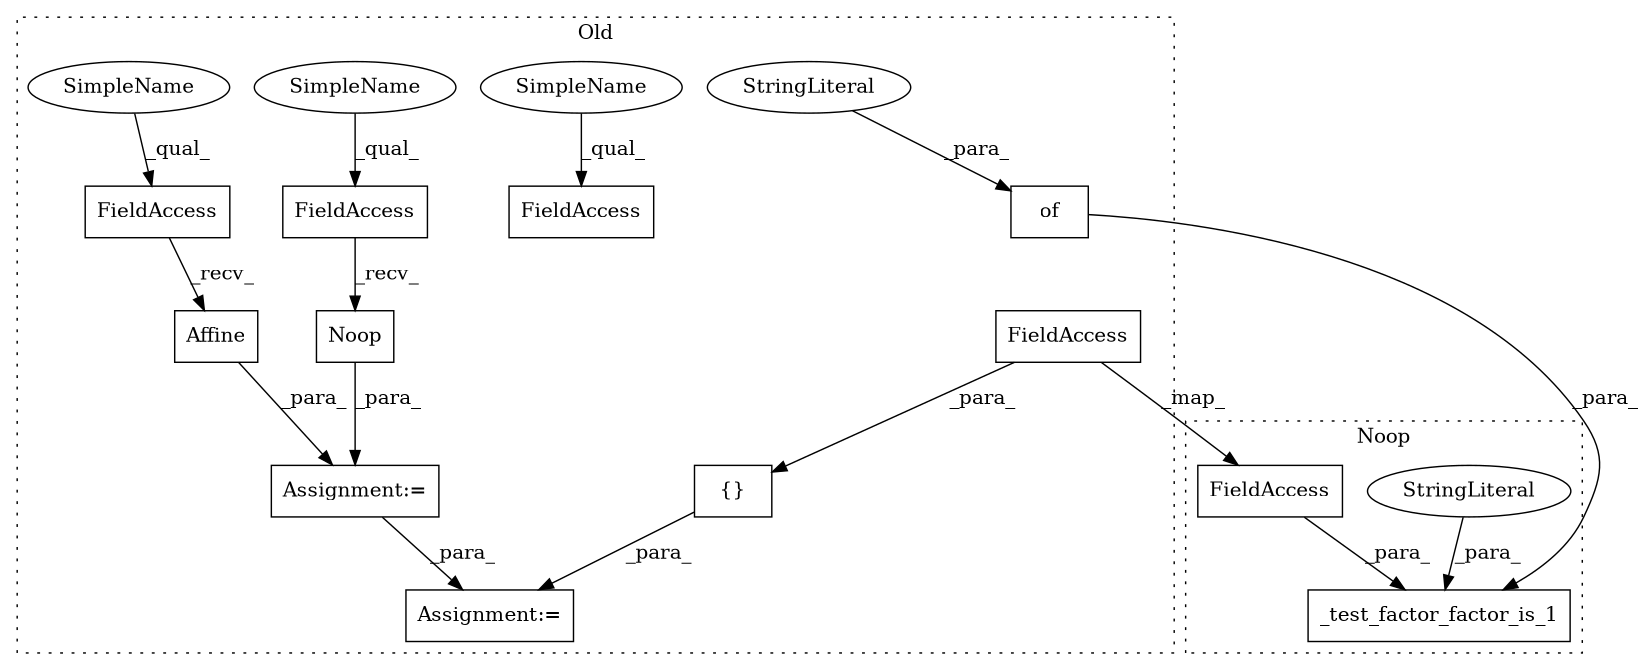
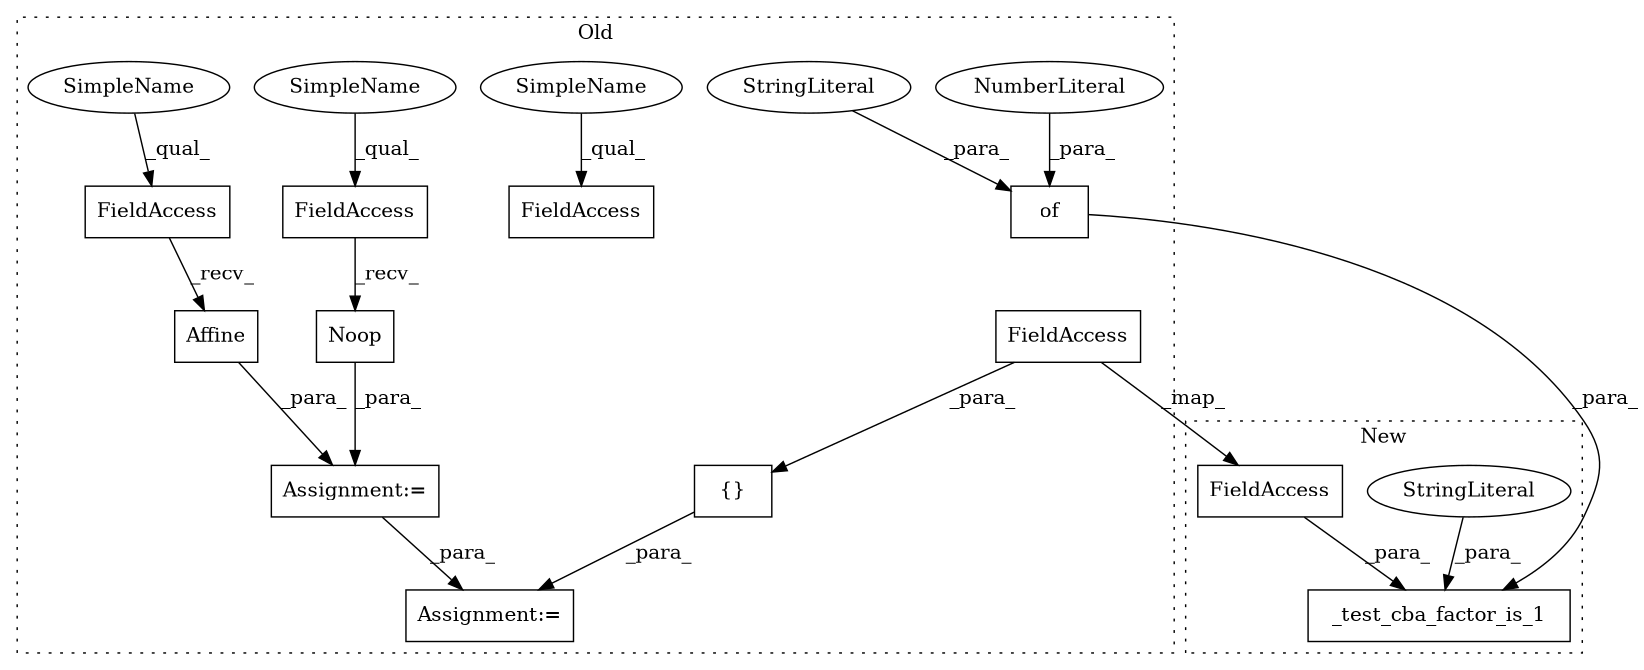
  digraph {
    node [a=22 l=6 s=34148 shape=box]
    n1 [a=4 l="1,1" label="{}" s="34259,34270"]
    n2 [a=7 l=1 label="Assignment:=" s=34227]
    n3 [a=32 label=Noop s=34166]
    n4 [l=17 label=FieldAccess]
    n5 [l=17 label=FieldAccess s=34173]
    n6 [l=17 label=FieldAccess s=34120]
    n7 [a=32 l="3,1" label=of s="34202,34210"]
+   n8 [a=34 l=1 label=NumberLiteral s=34209 shape=ellipse]
    n9 [a=32 l="7,1" label=Affine s="34191,34211"]
    n10 [a=7 l=1 label="Assignment:=" s=34119]
    n11 [a=45 l=3 label=StringLiteral s=34205 shape=ellipse]
    n12 [l=10 label=FieldAccess s=34260]
    n13 [a=42 label=SimpleName s=34120 shape=ellipse]
    n14 [a=42 label=SimpleName shape=ellipse]
    n15 [a=42 label=SimpleName s=34173 shape=ellipse]
-   n16 [a=32 l="22,1" label=_test_factor_factor_is_1 s="34254,34306"]
+   n16 [a=32 l="22,1" label=_test_cba_factor_is_1 s="34254,34306"]
    n17 [a=45 l=19 label=StringLiteral s=34276 shape=ellipse]
    n18 [l=10 label=FieldAccess s=34296]
    subgraph cluster_1 {
      label=Old
      style=dotted
      n1
      n2
      n3
      n4
      n5
      n6
      n7
+     n8
      n9
      n10
      n11
      n12
      n13
      n14
      n15
    }
    subgraph cluster_2 {
-     label=Noop
+     label=New
      style=dotted
      n16
      n17
      n18
    }
    n1 -> n2 [label=_para_]
    n3 -> n10 [label=_para_]
    n4 -> n3 [label=_recv_]
    n5 -> n9 [label=_recv_]
    n7 -> n16 [label=_para_]
+   n8 -> n7 [label=_para_]
    n9 -> n10 [label=_para_]
    n10 -> n2 [label=_para_]
    n11 -> n7 [label=_para_]
    n12 -> n1 [label=_para_]
    n12 -> n18 [label=_map_]
    n13 -> n6 [label=_qual_]
    n14 -> n4 [label=_qual_]
    n15 -> n5 [label=_qual_]
    n17 -> n16 [label=_para_]
    n18 -> n16 [label=_para_]
  }
